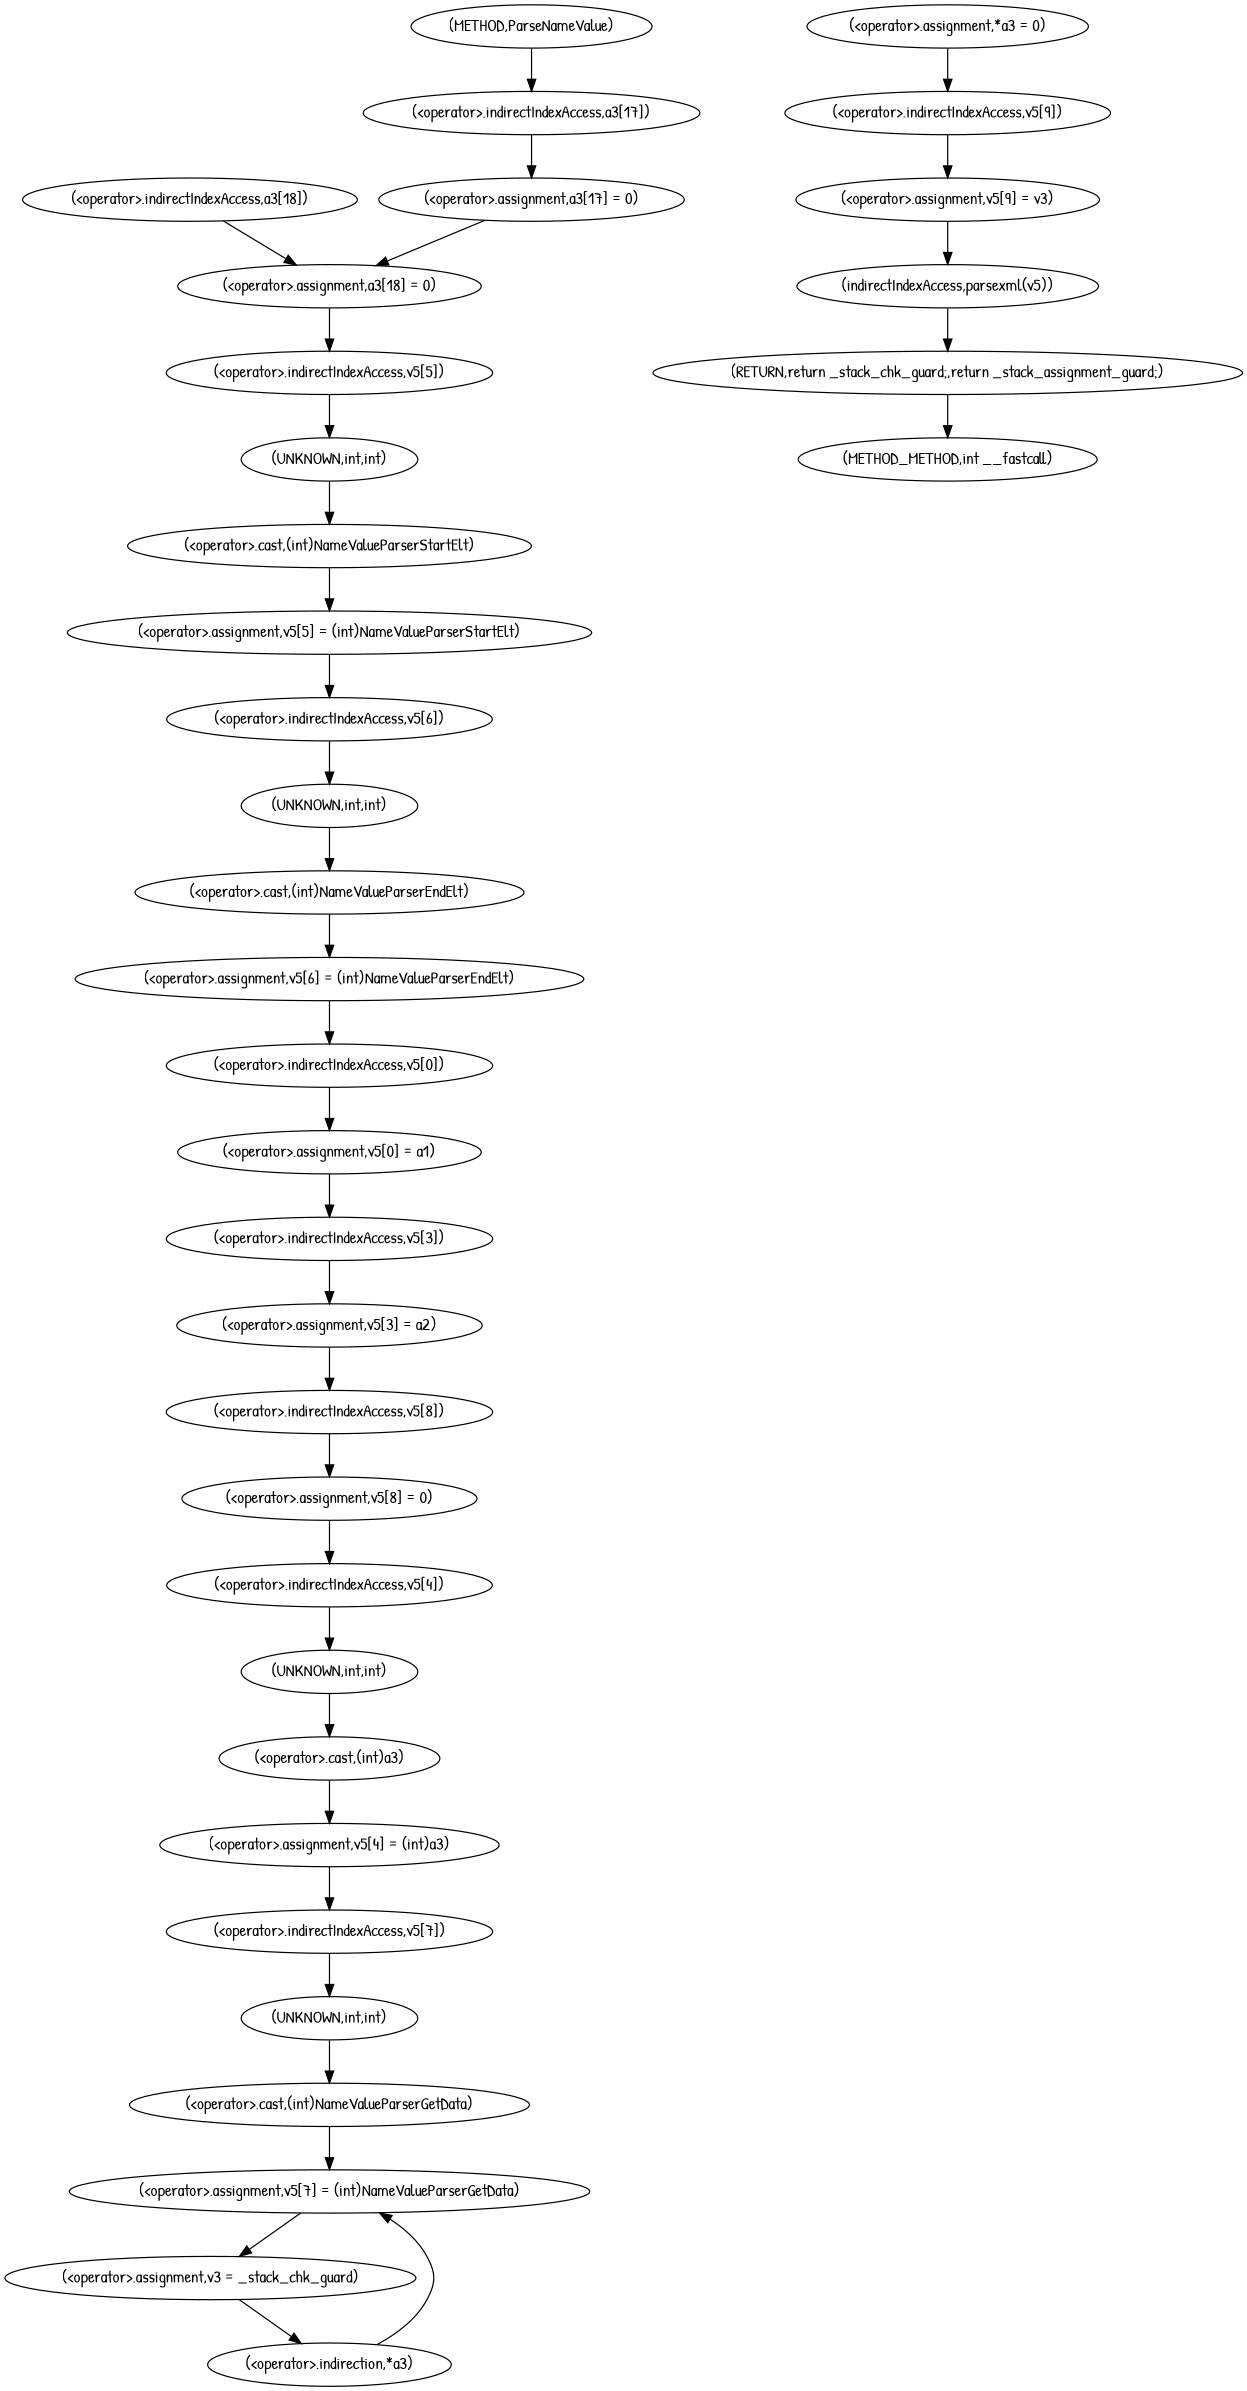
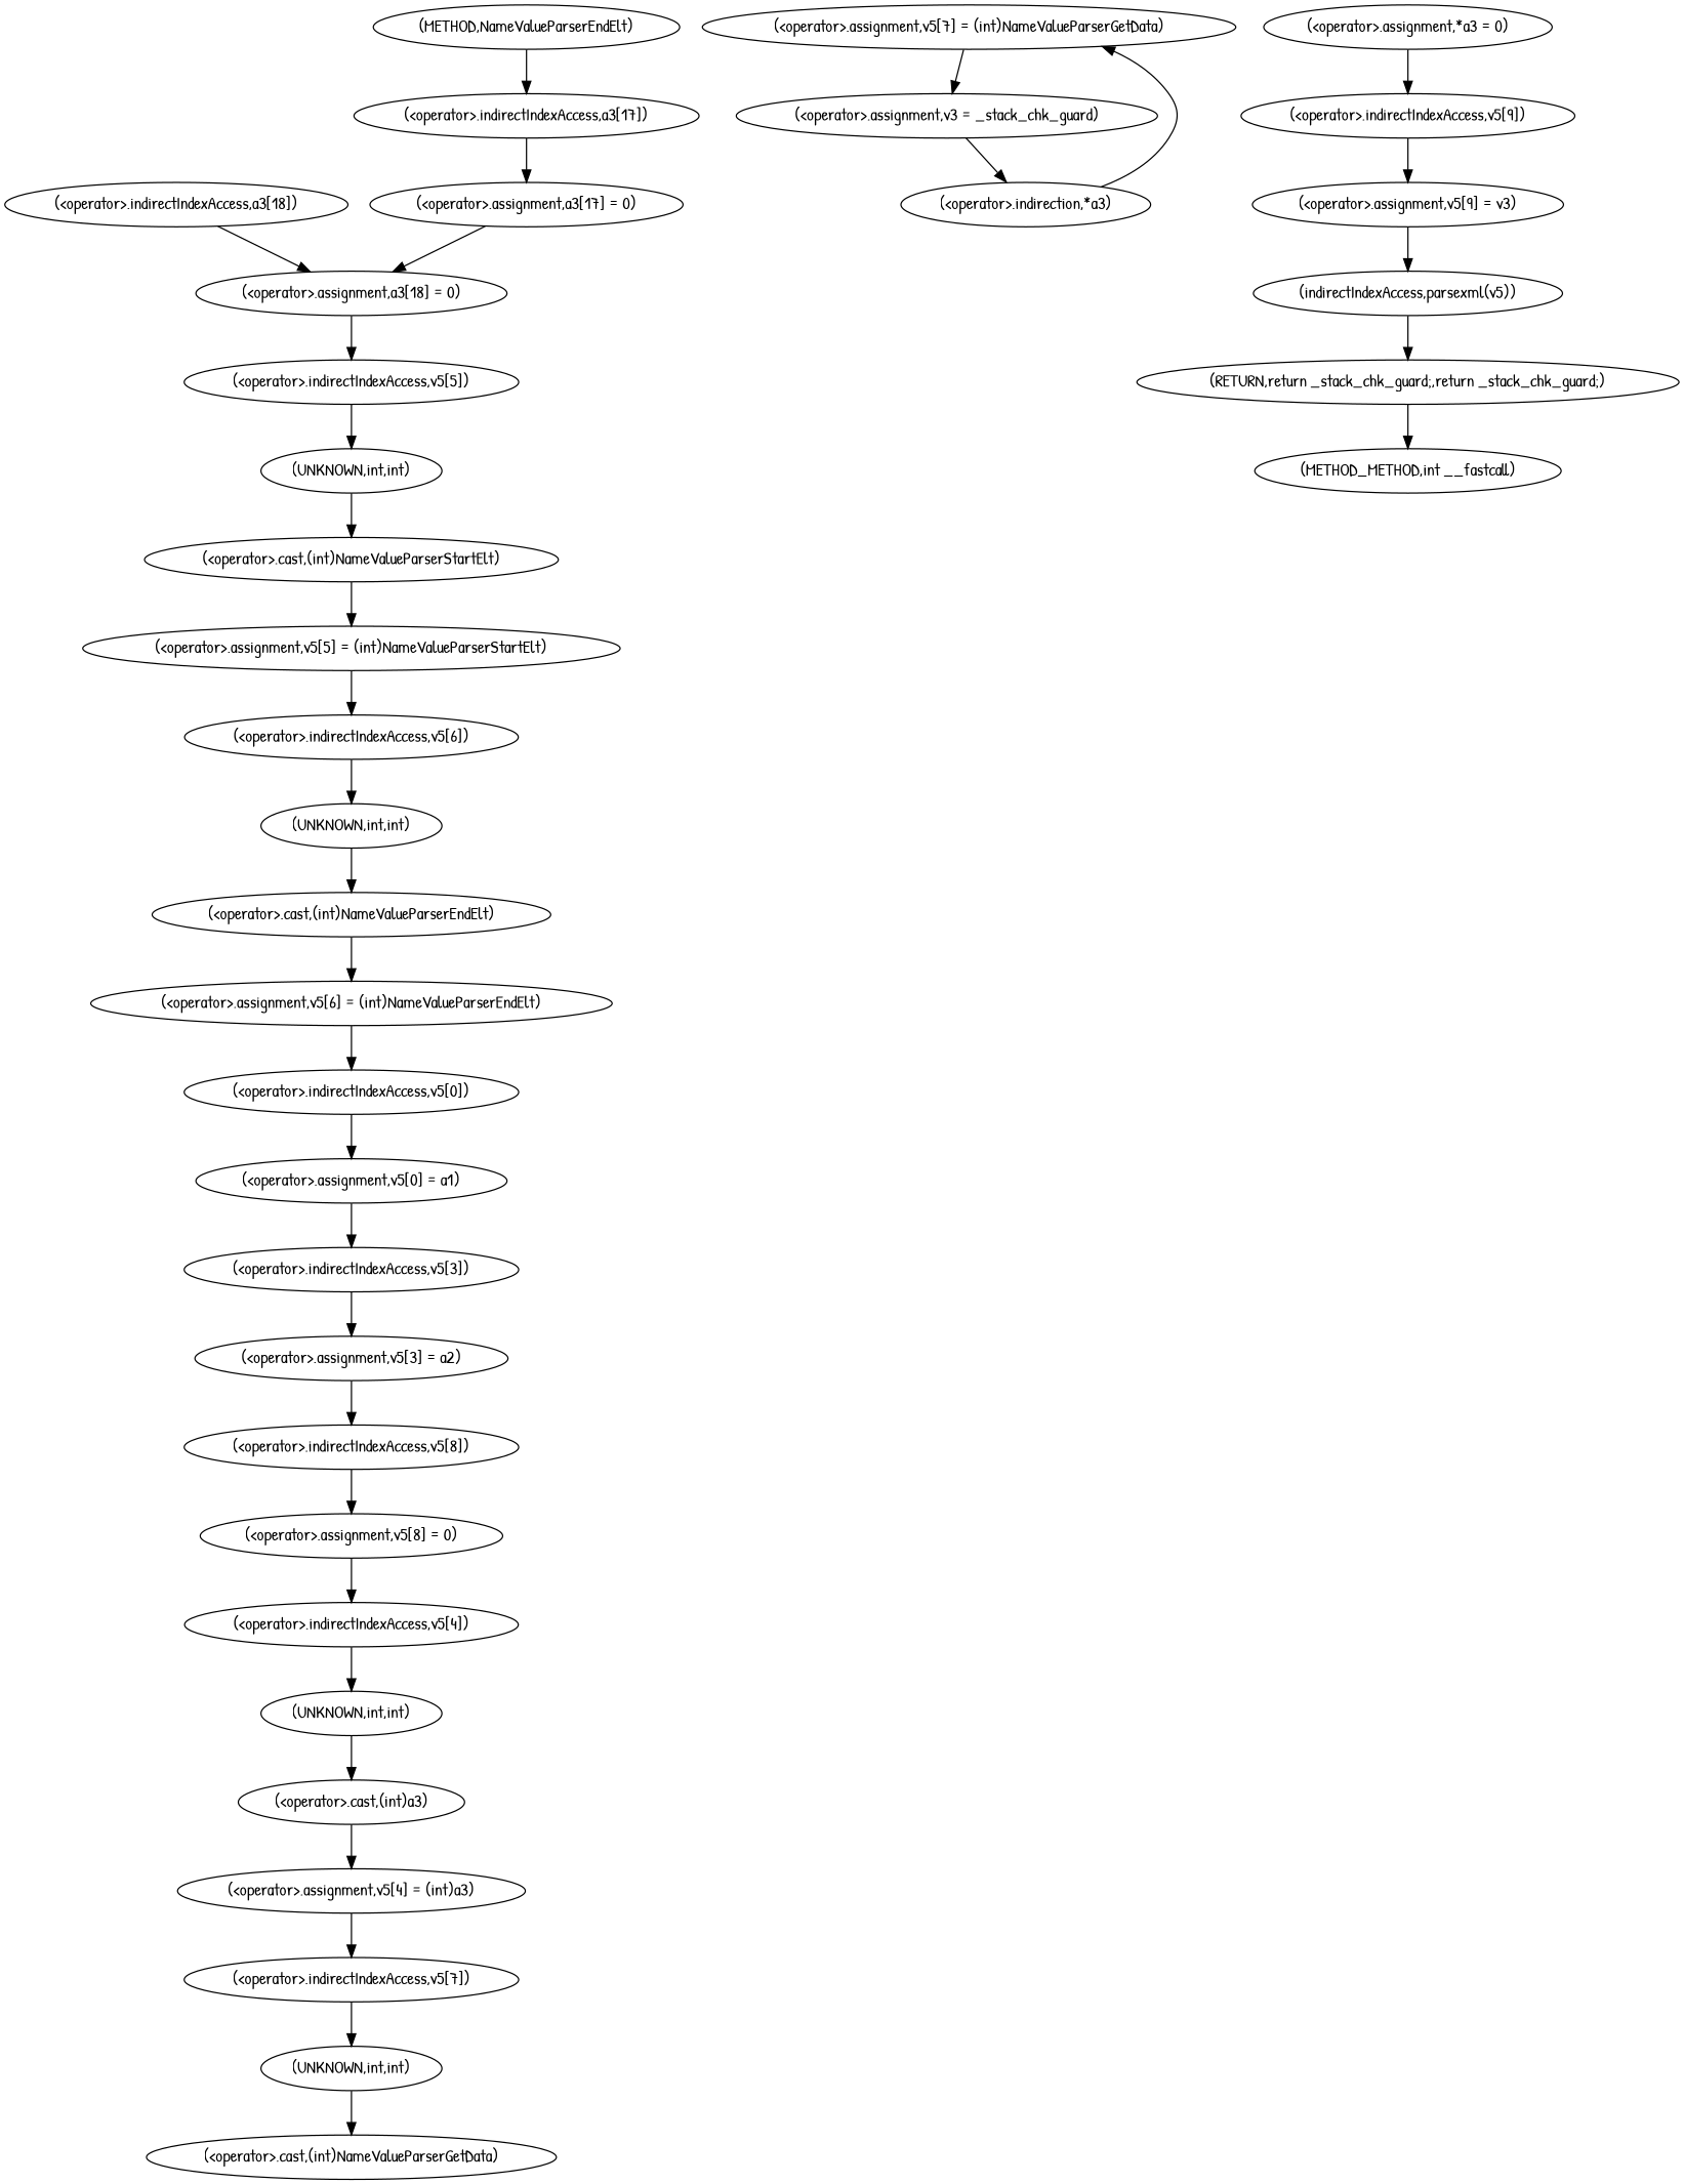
  digraph {
    fontname="Patrick Hand"
    node [fontname="Patrick Hand"]
    edge [fontname="Patrick Hand"]
    n1 [label="(<operator>.assignment,a3[17] = 0)"]
    n2 [label="(<operator>.assignment,a3[18] = 0)"]
    n3 [label="(<operator>.indirectIndexAccess,a3[18])"]
    n4 [label="(<operator>.indirectIndexAccess,a3[17])"]
    n5 [label="(<operator>.indirectIndexAccess,v5[5])"]
    n6 [label="(UNKNOWN,int,int)"]
    n7 [label="(<operator>.assignment,v5[5] = (int)NameValueParserStartElt)"]
    n8 [label="(<operator>.indirectIndexAccess,v5[6])"]
    n9 [label="(UNKNOWN,int,int)"]
    n10 [label="(<operator>.cast,(int)NameValueParserStartElt)"]
    n11 [label="(<operator>.assignment,v5[6] = (int)NameValueParserEndElt)"]
    n12 [label="(<operator>.indirectIndexAccess,v5[0])"]
    n13 [label="(<operator>.assignment,v5[0] = a1)"]
    n14 [label="(<operator>.cast,(int)NameValueParserEndElt)"]
    n15 [label="(<operator>.indirectIndexAccess,v5[3])"]
    n16 [label="(<operator>.assignment,v5[3] = a2)"]
    n17 [label="(<operator>.indirectIndexAccess,v5[8])"]
    n18 [label="(<operator>.assignment,v5[8] = 0)"]
    n19 [label="(<operator>.indirectIndexAccess,v5[4])"]
    n20 [label="(UNKNOWN,int,int)"]
    n21 [label="(<operator>.assignment,v5[4] = (int)a3)"]
    n22 [label="(<operator>.indirectIndexAccess,v5[7])"]
    n23 [label="(UNKNOWN,int,int)"]
    n24 [label="(<operator>.cast,(int)a3)"]
    n25 [label="(<operator>.assignment,v5[7] = (int)NameValueParserGetData)"]
    n26 [label="(<operator>.assignment,v3 = _stack_chk_guard)"]
    n27 [label="(<operator>.indirection,*a3)"]
    n28 [label="(<operator>.cast,(int)NameValueParserGetData)"]
    n29 [label="(<operator>.assignment,*a3 = 0)"]
    n30 [label="(<operator>.indirectIndexAccess,v5[9])"]
    n31 [label="(<operator>.assignment,v5[9] = v3)"]
    n32 [label="(indirectIndexAccess,parsexml(v5))"]
-   n33 [label="(RETURN,return _stack_chk_guard;,return _stack_assignment_guard;)"]
+   n33 [label="(RETURN,return _stack_chk_guard;,return _stack_chk_guard;)"]
    n34 [label="(METHOD_METHOD,int __fastcall)"]
-   n35 [label="(METHOD,ParseNameValue)"]
+   n35 [label="(METHOD,NameValueParserEndElt)"]
    n1 -> n2
    n2 -> n5
    n3 -> n2
    n4 -> n1
    n5 -> n6
    n6 -> n10
    n7 -> n8
    n8 -> n9
    n9 -> n14
    n10 -> n7
    n11 -> n12
    n12 -> n13
    n13 -> n15
    n14 -> n11
    n15 -> n16
    n16 -> n17
    n17 -> n18
    n18 -> n19
    n19 -> n20
    n20 -> n24
    n21 -> n22
    n22 -> n23
    n23 -> n28
    n24 -> n21
    n25 -> n26
    n26 -> n27
    n27 -> n25
-   n28 -> n25
    n29 -> n30
    n30 -> n31
    n31 -> n32
    n32 -> n33
    n33 -> n34
    n35 -> n4
  }
